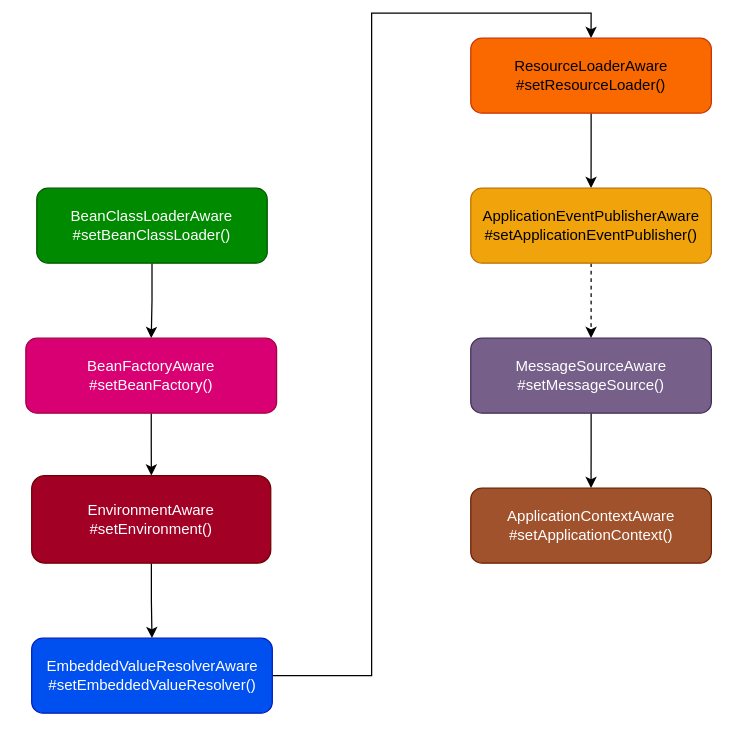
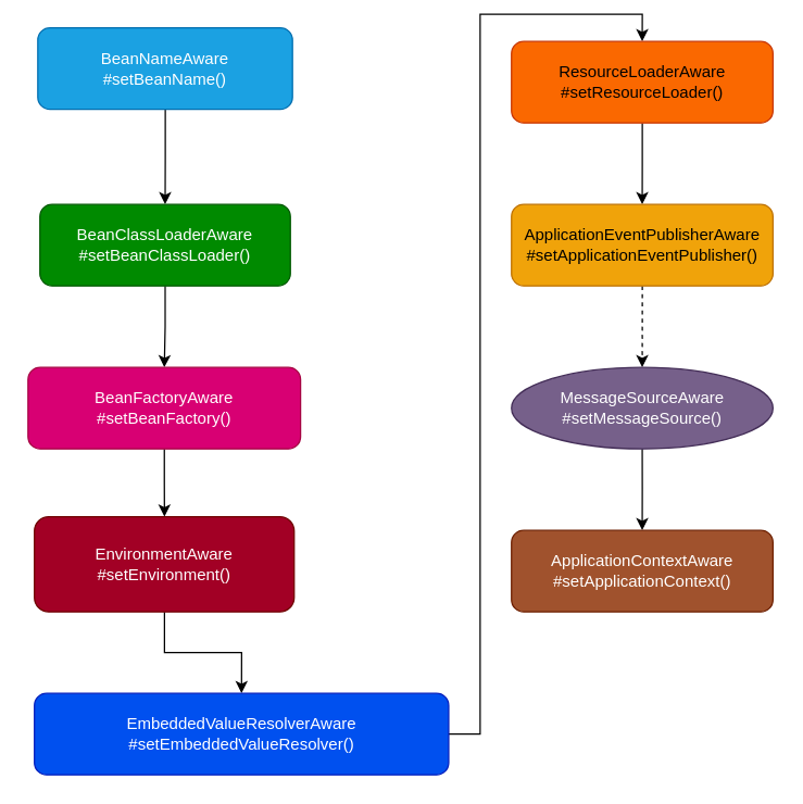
  <mxCell id="0" />
  <mxCell id="1" parent="0" />
+ <mxCell id="2" value="" style="edgeStyle=orthogonalEdgeStyle;rounded=0;orthogonalLoop=1;jettySize=auto;html=1;" edge="1" parent="1" source="3" target="5"><mxGeometry relative="1" as="geometry" /></mxCell>
+ <mxCell id="3" value="BeanNameAware&lt;br&gt;#setBeanName()" style="rounded=1;whiteSpace=wrap;html=1;fontSize=12;glass=0;strokeWidth=1;shadow=0;fillColor=#1ba1e2;fontColor=#ffffff;strokeColor=#006EAF;" parent="1" vertex="1"><mxGeometry x="27.25" y="20" width="187.5" height="60" as="geometry" /></mxCell>
  <mxCell id="4" value="" style="edgeStyle=orthogonalEdgeStyle;rounded=0;orthogonalLoop=1;jettySize=auto;html=1;" edge="1" parent="1" source="5" target="7"><mxGeometry relative="1" as="geometry" /></mxCell>
  <mxCell id="5" value="BeanClassLoaderAware&lt;br&gt;#setBeanClassLoader()" style="whiteSpace=wrap;html=1;fillColor=#008a00;strokeColor=#005700;fontColor=#ffffff;rounded=1;glass=0;strokeWidth=1;shadow=0;" vertex="1" parent="1"><mxGeometry x="28.81" y="150" width="184.38" height="60" as="geometry" /></mxCell>
  <mxCell id="6" value="" style="edgeStyle=orthogonalEdgeStyle;rounded=0;orthogonalLoop=1;jettySize=auto;html=1;" edge="1" parent="1" source="7" target="9"><mxGeometry relative="1" as="geometry" /></mxCell>
  <mxCell id="7" value="BeanFactoryAware&lt;br&gt;#setBeanFactory()" style="whiteSpace=wrap;html=1;fillColor=#d80073;strokeColor=#A50040;fontColor=#ffffff;rounded=1;glass=0;strokeWidth=1;shadow=0;" vertex="1" parent="1"><mxGeometry x="20.06" y="270" width="200.63" height="60" as="geometry" /></mxCell>
  <mxCell id="8" style="edgeStyle=orthogonalEdgeStyle;rounded=0;orthogonalLoop=1;jettySize=auto;html=1;entryX=0.5;entryY=0;entryDx=0;entryDy=0;" edge="1" parent="1" source="9" target="11"><mxGeometry relative="1" as="geometry" /></mxCell>
  <mxCell id="9" value="EnvironmentAware&lt;br&gt;#setEnvironment()" style="whiteSpace=wrap;html=1;fillColor=#a20025;strokeColor=#6F0000;fontColor=#ffffff;rounded=1;glass=0;strokeWidth=1;shadow=0;" vertex="1" parent="1"><mxGeometry x="24.75" y="380" width="191.25" height="70" as="geometry" /></mxCell>
  <mxCell id="10" style="edgeStyle=orthogonalEdgeStyle;rounded=0;orthogonalLoop=1;jettySize=auto;html=1;entryX=0.5;entryY=0;entryDx=0;entryDy=0;" edge="1" parent="1" source="11" target="13"><mxGeometry relative="1" as="geometry" /></mxCell>
- <mxCell id="11" value="EmbeddedValueResolverAware&lt;br&gt;#setEmbeddedValueResolver()" style="whiteSpace=wrap;html=1;fillColor=#0050ef;strokeColor=#001DBC;fontColor=#ffffff;rounded=1;glass=0;strokeWidth=1;shadow=0;" vertex="1" parent="1"><mxGeometry x="24.75" y="510" width="192.5" height="60" as="geometry" /></mxCell>
+ <mxCell id="11" value="EmbeddedValueResolverAware&lt;br&gt;#setEmbeddedValueResolver()" style="whiteSpace=wrap;html=1;fillColor=#0050ef;strokeColor=#001DBC;fontColor=#ffffff;rounded=1;glass=0;strokeWidth=1;shadow=0;" vertex="1" parent="1"><mxGeometry x="24.75" y="510" width="305" height="60" as="geometry" /></mxCell>
  <mxCell id="12" style="edgeStyle=orthogonalEdgeStyle;rounded=0;orthogonalLoop=1;jettySize=auto;html=1;entryX=0.5;entryY=0;entryDx=0;entryDy=0;" edge="1" parent="1" source="13" target="15"><mxGeometry relative="1" as="geometry" /></mxCell>
  <mxCell id="13" value="ResourceLoaderAware&lt;br&gt;#setResourceLoader()" style="whiteSpace=wrap;html=1;fillColor=#fa6800;strokeColor=#C73500;fontColor=#000000;rounded=1;glass=0;strokeWidth=1;shadow=0;" vertex="1" parent="1"><mxGeometry x="376" y="30" width="192.5" height="60" as="geometry" /></mxCell>
  <mxCell id="14" style="edgeStyle=orthogonalEdgeStyle;rounded=0;orthogonalLoop=1;jettySize=auto;html=1;entryX=0.5;entryY=0;entryDx=0;entryDy=0;dashed=1;" edge="1" parent="1" source="15" target="17"><mxGeometry relative="1" as="geometry" /></mxCell>
  <mxCell id="15" value="ApplicationEventPublisherAware&lt;br&gt;#setApplicationEventPublisher()" style="whiteSpace=wrap;html=1;fillColor=#f0a30a;strokeColor=#BD7000;fontColor=#000000;rounded=1;glass=0;strokeWidth=1;shadow=0;" vertex="1" parent="1"><mxGeometry x="376" y="150" width="192.5" height="60" as="geometry" /></mxCell>
  <mxCell id="16" style="edgeStyle=orthogonalEdgeStyle;rounded=0;orthogonalLoop=1;jettySize=auto;html=1;entryX=0.5;entryY=0;entryDx=0;entryDy=0;" edge="1" parent="1" source="17" target="18"><mxGeometry relative="1" as="geometry" /></mxCell>
- <mxCell id="17" value="MessageSourceAware&lt;br&gt;#setMessageSource()" style="whiteSpace=wrap;html=1;fillColor=#76608a;strokeColor=#432D57;fontColor=#ffffff;rounded=1;glass=0;strokeWidth=1;shadow=0;" vertex="1" parent="1"><mxGeometry x="376" y="270" width="192.5" height="60" as="geometry" /></mxCell>
+ <mxCell id="17" value="MessageSourceAware&lt;br&gt;#setMessageSource()" style="ellipse;whiteSpace=wrap;html=1;fillColor=#76608a;strokeColor=#432D57;fontColor=#ffffff;glass=0;strokeWidth=1;shadow=0;" vertex="1" parent="1"><mxGeometry x="376" y="270" width="192.5" height="60" as="geometry" /></mxCell>
  <mxCell id="18" value="ApplicationContextAware&lt;br&gt;#setApplicationContext()" style="whiteSpace=wrap;html=1;fillColor=#a0522d;strokeColor=#6D1F00;fontColor=#ffffff;rounded=1;glass=0;strokeWidth=1;shadow=0;" vertex="1" parent="1"><mxGeometry x="376" y="390" width="192.5" height="60" as="geometry" /></mxCell>
